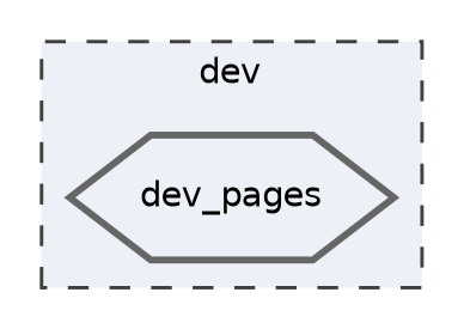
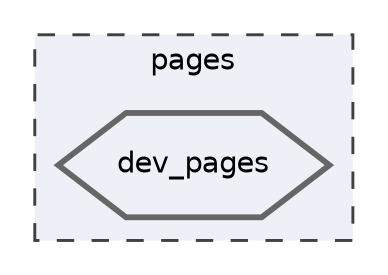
  digraph {
    compound=true
    rankdir=LR
    n1 [color=gray40 fillcolor="#edf0f7" fontname=Helvetica fontsize=10 label=dev_pages shape=hexagon style="filled,bold,"]
    subgraph cluster_1 {
      bgcolor="#edf0f7"
      fontname=Helvetica
      fontsize=10
-     label=dev
+     label=pages
      pencolor=grey25
      style="filled,dashed,"
      n1
    }
  }
